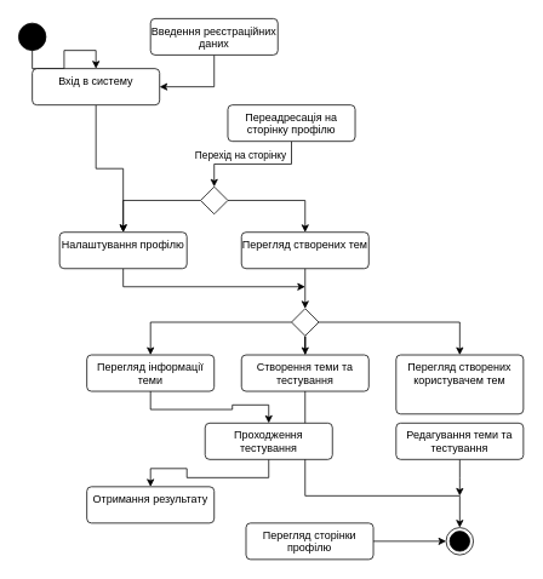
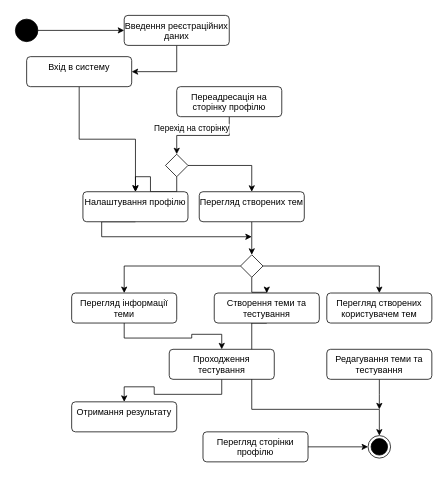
  <mxCell id="0" />
  <mxCell id="1" parent="0" />
- <mxCell id="2" style="edgeStyle=orthogonalEdgeStyle;rounded=0;orthogonalLoop=1;jettySize=auto;html=1;" edge="1" parent="1" source="3" target="8"><mxGeometry relative="1" as="geometry" /></mxCell>
+ <mxCell id="2" style="edgeStyle=orthogonalEdgeStyle;rounded=0;orthogonalLoop=1;jettySize=auto;html=1;entryX=0;entryY=0.5;entryDx=0;entryDy=0;" edge="1" parent="1" source="3" target="6"><mxGeometry relative="1" as="geometry" /></mxCell>
  <mxCell id="3" value="П" style="ellipse;fillColor=strokeColor;html=1;" vertex="1" parent="1"><mxGeometry x="20" y="25" width="30" height="30" as="geometry" /></mxCell>
  <mxCell id="4" value="" style="ellipse;html=1;shape=endState;fillColor=strokeColor;" vertex="1" parent="1"><mxGeometry x="490" y="580" width="30" height="30" as="geometry" /></mxCell>
  <mxCell id="5" style="edgeStyle=orthogonalEdgeStyle;rounded=0;orthogonalLoop=1;jettySize=auto;html=1;entryX=1;entryY=0.5;entryDx=0;entryDy=0;" edge="1" parent="1" source="6" target="8"><mxGeometry relative="1" as="geometry" /></mxCell>
  <mxCell id="6" value="Введення реєстраційних даних" style="html=1;align=center;verticalAlign=top;rounded=1;absoluteArcSize=1;arcSize=10;dashed=0;whiteSpace=wrap;" vertex="1" parent="1"><mxGeometry x="165" y="20" width="140" height="40" as="geometry" /></mxCell>
  <mxCell id="7" style="edgeStyle=orthogonalEdgeStyle;rounded=0;orthogonalLoop=1;jettySize=auto;html=1;exitX=0.5;exitY=1;exitDx=0;exitDy=0;" edge="1" parent="1" source="8" target="22"><mxGeometry relative="1" as="geometry" /></mxCell>
  <mxCell id="8" value="Вхід в систему" style="html=1;align=center;verticalAlign=top;rounded=1;absoluteArcSize=1;arcSize=10;dashed=0;whiteSpace=wrap;" vertex="1" parent="1"><mxGeometry x="35" y="75" width="140" height="40" as="geometry" /></mxCell>
  <mxCell id="9" style="edgeStyle=orthogonalEdgeStyle;rounded=0;orthogonalLoop=1;jettySize=auto;html=1;entryX=0.5;entryY=0;entryDx=0;entryDy=0;" edge="1" parent="1" source="11" target="14"><mxGeometry relative="1" as="geometry" /></mxCell>
  <mxCell id="10" value="Перехід на сторінку" style="edgeLabel;html=1;align=center;verticalAlign=middle;resizable=0;points=[];" vertex="1" connectable="0" parent="9"><mxGeometry x="-0.295" relative="1" as="geometry"><mxPoint x="-34" y="-10" as="offset" /></mxGeometry></mxCell>
- <mxCell id="11" value="Переадресація на сторінку профілю" style="html=1;align=center;verticalAlign=top;rounded=1;absoluteArcSize=1;arcSize=10;dashed=0;whiteSpace=wrap;" vertex="1" parent="1"><mxGeometry x="250" y="115" width="140" height="40" as="geometry" /></mxCell>
+ <mxCell id="11" value="Переадресація на сторінку профілю" style="html=1;align=center;verticalAlign=top;rounded=1;absoluteArcSize=1;arcSize=10;dashed=0;whiteSpace=wrap;" vertex="1" parent="1"><mxGeometry x="235" y="115" width="140" height="40" as="geometry" /></mxCell>
  <mxCell id="12" style="edgeStyle=orthogonalEdgeStyle;rounded=0;orthogonalLoop=1;jettySize=auto;html=1;entryX=0.5;entryY=0;entryDx=0;entryDy=0;" edge="1" parent="1" source="14" target="22"><mxGeometry relative="1" as="geometry" /></mxCell>
  <mxCell id="13" style="edgeStyle=orthogonalEdgeStyle;rounded=0;orthogonalLoop=1;jettySize=auto;html=1;entryX=0.5;entryY=0;entryDx=0;entryDy=0;" edge="1" parent="1" source="14" target="20"><mxGeometry relative="1" as="geometry" /></mxCell>
  <mxCell id="14" value="" style="rhombus;" vertex="1" parent="1"><mxGeometry x="220" y="205" width="30" height="30" as="geometry" /></mxCell>
  <mxCell id="15" style="edgeStyle=orthogonalEdgeStyle;rounded=0;orthogonalLoop=1;jettySize=auto;html=1;entryX=0.5;entryY=0;entryDx=0;entryDy=0;" edge="1" parent="1" source="16" target="31"><mxGeometry relative="1" as="geometry" /></mxCell>
  <mxCell id="16" value="Перегляд інформації теми" style="html=1;align=center;verticalAlign=top;rounded=1;absoluteArcSize=1;arcSize=10;dashed=0;whiteSpace=wrap;" vertex="1" parent="1"><mxGeometry x="95" y="390" width="140" height="40" as="geometry" /></mxCell>
  <mxCell id="17" style="edgeStyle=orthogonalEdgeStyle;rounded=0;orthogonalLoop=1;jettySize=auto;html=1;" edge="1" parent="1" source="18"><mxGeometry relative="1" as="geometry"><mxPoint x="505" y="545" as="targetPoint" /></mxGeometry></mxCell>
  <mxCell id="18" value="Редагування теми та тестування" style="html=1;align=center;verticalAlign=top;rounded=1;absoluteArcSize=1;arcSize=10;dashed=0;whiteSpace=wrap;" vertex="1" parent="1"><mxGeometry x="435" y="465" width="140" height="40" as="geometry" /></mxCell>
  <mxCell id="19" style="edgeStyle=orthogonalEdgeStyle;rounded=0;orthogonalLoop=1;jettySize=auto;html=1;entryX=0.5;entryY=0;entryDx=0;entryDy=0;" edge="1" parent="1" source="20" target="27"><mxGeometry relative="1" as="geometry" /></mxCell>
  <mxCell id="20" value="Перегляд створених тем" style="html=1;align=center;verticalAlign=top;rounded=1;absoluteArcSize=1;arcSize=10;dashed=0;whiteSpace=wrap;" vertex="1" parent="1"><mxGeometry x="265" y="255" width="140" height="40" as="geometry" /></mxCell>
  <mxCell id="21" style="edgeStyle=orthogonalEdgeStyle;rounded=0;orthogonalLoop=1;jettySize=auto;html=1;exitX=0.5;exitY=1;exitDx=0;exitDy=0;" edge="1" parent="1" source="22"><mxGeometry relative="1" as="geometry"><mxPoint x="335" y="315" as="targetPoint" /><Array as="points"><mxPoint x="135" y="315" /></Array></mxGeometry></mxCell>
- <mxCell id="22" value="Налаштування профілю" style="html=1;align=center;verticalAlign=top;rounded=1;absoluteArcSize=1;arcSize=10;dashed=0;whiteSpace=wrap;" vertex="1" parent="1"><mxGeometry x="65" y="255" width="140" height="40" as="geometry" /></mxCell>
- <mxCell id="23" value="Перегляд створених користувачем тем" style="html=1;align=center;verticalAlign=top;rounded=1;absoluteArcSize=1;arcSize=10;dashed=0;whiteSpace=wrap;" vertex="1" parent="1"><mxGeometry x="435" y="390" width="140" height="65" as="geometry" /></mxCell>
+ <mxCell id="22" value="Налаштування профілю" style="html=1;align=center;verticalAlign=top;rounded=1;absoluteArcSize=1;arcSize=10;dashed=0;whiteSpace=wrap;" vertex="1" parent="1"><mxGeometry x="110" y="255" width="140" height="40" as="geometry" /></mxCell>
+ <mxCell id="23" value="Перегляд створених користувачем тем" style="html=1;align=center;verticalAlign=top;rounded=1;absoluteArcSize=1;arcSize=10;dashed=0;whiteSpace=wrap;" vertex="1" parent="1"><mxGeometry x="435" y="390" width="140" height="40" as="geometry" /></mxCell>
  <mxCell id="24" value="" style="edgeStyle=orthogonalEdgeStyle;rounded=0;orthogonalLoop=1;jettySize=auto;html=1;" edge="1" parent="1" source="27" target="16"><mxGeometry relative="1" as="geometry" /></mxCell>
  <mxCell id="25" style="edgeStyle=orthogonalEdgeStyle;rounded=0;orthogonalLoop=1;jettySize=auto;html=1;entryX=0.5;entryY=0;entryDx=0;entryDy=0;" edge="1" parent="1" source="27" target="23"><mxGeometry relative="1" as="geometry" /></mxCell>
  <mxCell id="26" style="edgeStyle=orthogonalEdgeStyle;rounded=0;orthogonalLoop=1;jettySize=auto;html=1;entryX=0.5;entryY=0;entryDx=0;entryDy=0;" edge="1" parent="1" source="27" target="29"><mxGeometry relative="1" as="geometry" /></mxCell>
  <mxCell id="27" value="" style="rhombus;" vertex="1" parent="1"><mxGeometry x="320" y="339" width="30" height="30" as="geometry" /></mxCell>
  <mxCell id="28" style="edgeStyle=orthogonalEdgeStyle;rounded=0;orthogonalLoop=1;jettySize=auto;html=1;entryX=0.5;entryY=0;entryDx=0;entryDy=0;exitX=0.5;exitY=1;exitDx=0;exitDy=0;" edge="1" parent="1" source="29" target="4"><mxGeometry relative="1" as="geometry"><Array as="points"><mxPoint x="335" y="545" /><mxPoint x="505" y="545" /></Array></mxGeometry></mxCell>
- <mxCell id="29" value="Створення теми та тестування" style="html=1;align=center;verticalAlign=top;rounded=1;absoluteArcSize=1;arcSize=10;dashed=0;whiteSpace=wrap;" vertex="1" parent="1"><mxGeometry x="265" y="390" width="140" height="40" as="geometry" /></mxCell>
+ <mxCell id="29" value="Створення теми та тестування" style="html=1;align=center;verticalAlign=top;rounded=1;absoluteArcSize=1;arcSize=10;dashed=0;whiteSpace=wrap;" vertex="1" parent="1"><mxGeometry x="285" y="390" width="140" height="40" as="geometry" /></mxCell>
  <mxCell id="30" style="edgeStyle=orthogonalEdgeStyle;rounded=0;orthogonalLoop=1;jettySize=auto;html=1;entryX=0.5;entryY=0;entryDx=0;entryDy=0;" edge="1" parent="1" source="31" target="32"><mxGeometry relative="1" as="geometry" /></mxCell>
  <mxCell id="31" value="Проходження тестування" style="html=1;align=center;verticalAlign=top;rounded=1;absoluteArcSize=1;arcSize=10;dashed=0;whiteSpace=wrap;" vertex="1" parent="1"><mxGeometry x="225" y="465" width="140" height="40" as="geometry" /></mxCell>
  <mxCell id="32" value="Отримання результату" style="html=1;align=center;verticalAlign=top;rounded=1;absoluteArcSize=1;arcSize=10;dashed=0;whiteSpace=wrap;" vertex="1" parent="1"><mxGeometry x="95" y="535" width="140" height="40" as="geometry" /></mxCell>
  <mxCell id="33" style="edgeStyle=orthogonalEdgeStyle;rounded=0;orthogonalLoop=1;jettySize=auto;html=1;entryX=0;entryY=0.5;entryDx=0;entryDy=0;" edge="1" parent="1" source="34" target="4"><mxGeometry relative="1" as="geometry" /></mxCell>
  <mxCell id="34" value="Перегляд сторінки профілю" style="html=1;align=center;verticalAlign=top;rounded=1;absoluteArcSize=1;arcSize=10;dashed=0;whiteSpace=wrap;" vertex="1" parent="1"><mxGeometry x="270" y="575" width="140" height="40" as="geometry" /></mxCell>
